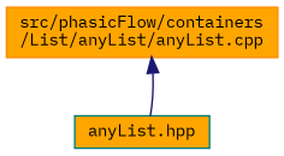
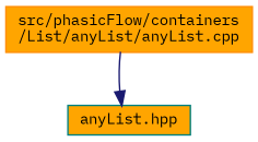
  digraph {
    fontname="IBM Plex Mono"
    node [fillcolor=orange fontname="IBM Plex Mono" fontsize=10 shape=record style=filled]
    n1 [color=darkorange fontcolor=black height=0.2 label="src/phasicFlow/containers\l/List/anyList/anyList.cpp" width=0.4]
    n2 [color=teal height=0.2 label="anyList.hpp" width=0.4]
-   n2 -> n1 [color=midnightblue fontname="IBM Plex Mono" fontsize=10 labelfontname=Helvetica labelfontsize=10 style=solid]
+   n1 -> n2 [color=midnightblue fontname="IBM Plex Mono" fontsize=10 labelfontname=Helvetica labelfontsize=10 style=solid]
  }
